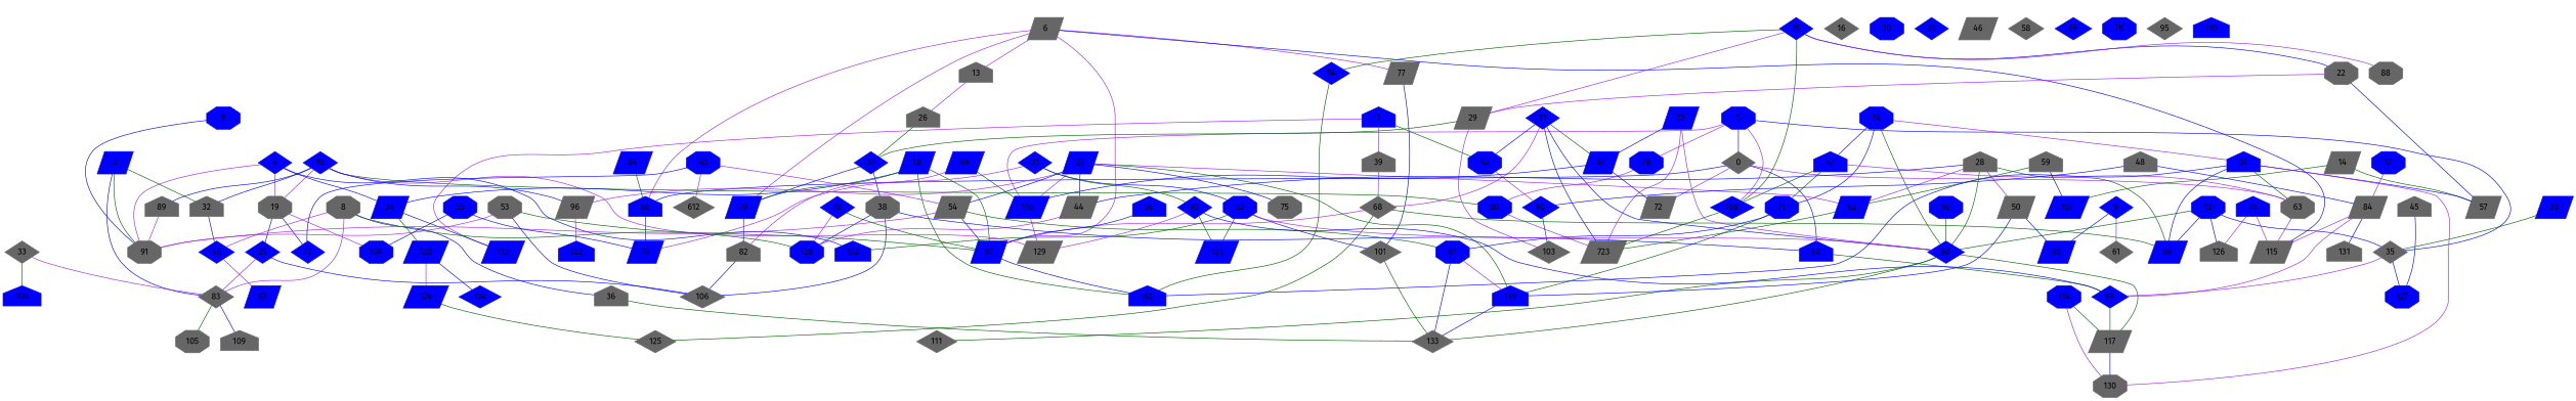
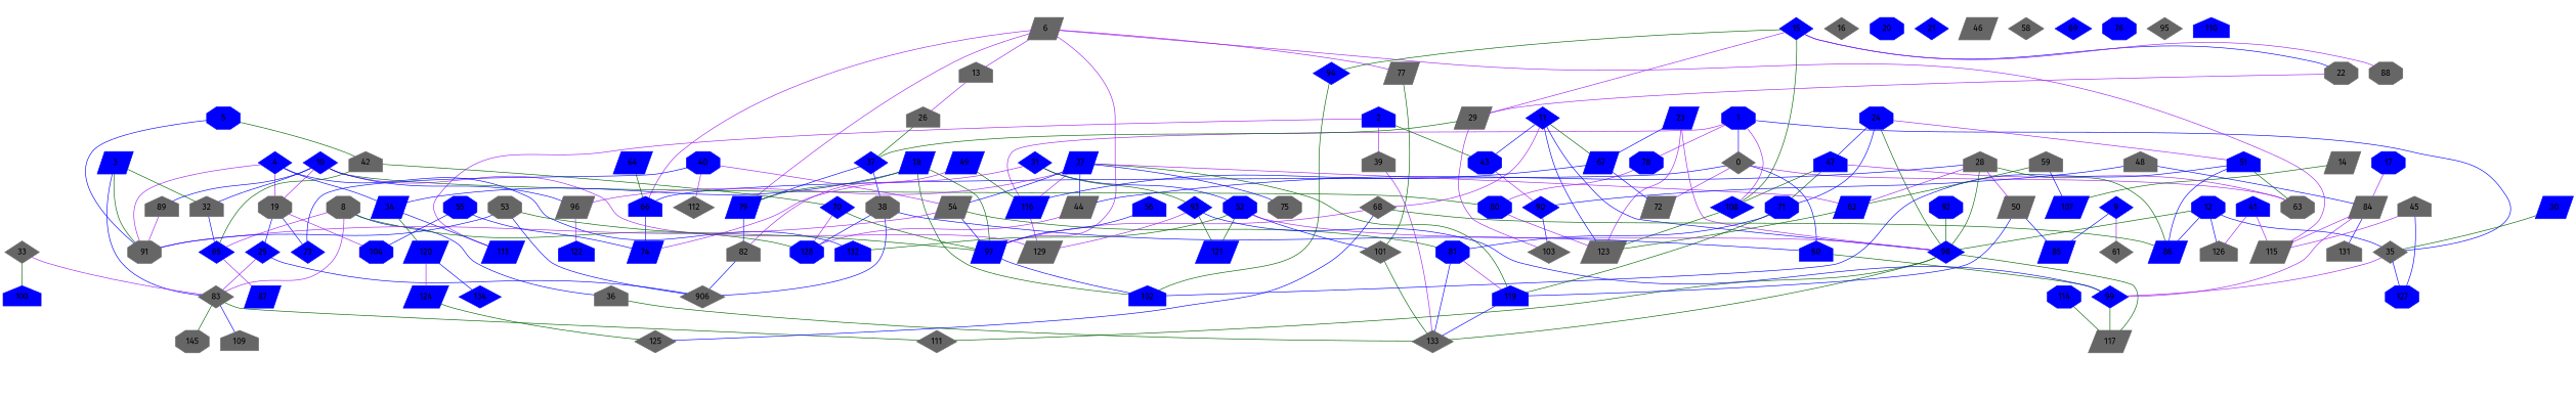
  graph {
    fontname="Fira Sans"
    node [color=blue fontname="Fira Sans" shape=parallelogram style=filled]
    edge [color=blue fontname="Fira Sans"]
    1 [shape=octagon]
    n2 [color=gray40 label=0 shape=diamond]
    35 [color=gray40 shape=diamond]
    78 [shape=octagon]
    108 [shape=diamond]
    116
    66 [shape=house]
    60 [shape=house]
    63 [color=gray40 shape=octagon]
    72 [color=gray40]
    99 [shape=diamond]
    127 [shape=octagon]
    80 [shape=octagon]
-   123 [color=gray40 label=723]
+   123 [color=gray40]
    129 [color=gray40]
    2 [shape=house]
    39 [color=gray40 shape=house]
    43 [shape=octagon]
    113
    133 [color=gray40 shape=diamond]
    90 [shape=diamond]
    32 [color=gray40 shape=house]
    3
    83 [color=gray40 shape=diamond]
    91 [color=gray40 shape=octagon]
    65 [shape=diamond]
-   105 [color=gray40 shape=octagon]
+   105 [color=gray40 shape=octagon label=145]
    109 [color=gray40 shape=house]
    111 [color=gray40 shape=diamond]
    4 [shape=diamond]
    19 [color=gray40 shape=octagon]
    34
    132 [shape=house]
    25 [shape=diamond]
    73 [shape=diamond]
    104 [shape=octagon]
    120
    5 [shape=octagon]
+   42 [color=gray40 shape=house]
    70 [shape=diamond]
    6 [color=gray40]
    13 [color=gray40 shape=house]
    77 [color=gray40]
    79
    97
    115 [color=gray40]
    26 [color=gray40 shape=house]
    74
    101 [color=gray40 shape=diamond]
    82 [color=gray40 shape=house]
    102 [shape=house]
    8 [color=gray40 shape=octagon]
    36 [color=gray40 shape=house]
    128 [shape=octagon]
    87
    9 [shape=diamond]
    61 [color=gray40 shape=diamond]
    85
    10 [shape=diamond]
    89 [color=gray40 shape=house]
    96 [color=gray40]
    122 [shape=house]
    11 [shape=diamond]
    67
    68 [color=gray40 shape=diamond]
    98 [shape=diamond]
    86
    125 [color=gray40 shape=diamond]
    117 [color=gray40]
    12 [shape=octagon]
    126 [color=gray40 shape=house]
    37 [shape=diamond]
    14 [color=gray40]
-   57 [color=gray40]
    107
    15 [shape=diamond]
    22 [color=gray40 shape=octagon]
    29 [color=gray40]
    88 [color=gray40 shape=octagon]
    94 [shape=diamond]
    103 [color=gray40 shape=diamond]
    16 [color=gray40 shape=diamond]
    17 [shape=octagon]
    84 [color=gray40]
    131 [color=gray40 shape=house]
    18
-   106 [color=gray40 shape=diamond]
+   106 [color=gray40 shape=diamond label=906]
    20 [shape=octagon]
    21 [shape=diamond]
    23
    24 [shape=octagon]
    47 [shape=house]
    51 [shape=house]
    71 [shape=octagon]
-   130 [color=gray40 shape=octagon]
    119 [shape=house]
    81 [shape=octagon]
    38 [color=gray40 shape=octagon]
    27
    44 [color=gray40]
    54 [color=gray40]
    62
    75 [color=gray40 shape=octagon]
    28 [color=gray40 shape=house]
    50 [color=gray40]
    30
    31 [shape=diamond]
    52 [shape=octagon]
    93 [shape=diamond]
    121
    33 [color=gray40 shape=diamond]
    100 [shape=house]
    124
    134 [shape=diamond]
    40 [shape=octagon]
-   112 [color=gray40 shape=diamond label=612]
+   112 [color=gray40 shape=diamond]
    41 [shape=house]
    45 [color=gray40 shape=house]
    46 [color=gray40]
    48 [color=gray40 shape=house]
    49
    53 [color=gray40 shape=octagon]
    55 [shape=octagon]
    56 [shape=house]
    58 [color=gray40 shape=diamond]
    59 [color=gray40 shape=house]
    64
    69 [shape=diamond]
    76 [shape=octagon]
    92 [shape=octagon]
    95 [color=gray40 shape=diamond]
    110 [shape=house]
    114 [shape=octagon]
    1 -- n2
    1 -- 35
    1 -- 78 [color=purple]
    1 -- 108 [color=purple]
    1 -- 116 [color=purple]
    n2 -- 66
    n2 -- 60
    n2 -- 63 [color=purple]
    n2 -- 72 [color=purple]
    35 -- 99 [color=purple]
    35 -- 127
    78 -- 80 [color=purple]
    108 -- 123 [color=darkgreen]
    116 -- 129 [color=purple]
    66 -- 74
    60 -- 99 [color=darkgreen]
-   63 -- 115 [color=purple]
+   45 -- 115 [color=purple]
    99 -- 117 [color=darkgreen]
    80 -- 123 [color=purple]
    2 -- 39 [color=purple]
    2 -- 43 [color=darkgreen]
    2 -- 113 [color=purple]
-   39 -- 68 [color=purple]
+   39 -- 133 [color=purple]
    43 -- 90 [color=purple]
    90 -- 103
    32 -- 65
    3 -- 32 [color=darkgreen]
    3 -- 83
    3 -- 91 [color=darkgreen]
    83 -- 105 [color=darkgreen]
    83 -- 109
+   83 -- 111 [color=darkgreen]
    65 -- 87 [color=purple]
    4 -- 91 [color=purple]
    4 -- 19 [color=purple]
    4 -- 34
    4 -- 132
    19 -- 25
    19 -- 73
    19 -- 104 [color=purple]
    34 -- 113
    34 -- 120 [color=darkgreen]
    25 -- 83 [color=purple]
    25 -- 106
    120 -- 124 [color=purple]
    120 -- 134
    5 -- 91
+   5 -- 42 [color=darkgreen]
+   42 -- 65 [color=darkgreen]
+   42 -- 70 [color=darkgreen]
    70 -- 97 [color=darkgreen]
    70 -- 128 [color=purple]
    6 -- 66 [color=purple]
    6 -- 13 [color=purple]
    6 -- 77 [color=purple]
    6 -- 79 [color=purple]
    6 -- 97 [color=purple]
-   6 -- 115
+   6 -- 115 [color=purple]
    13 -- 26 [color=purple]
-   77 -- 101
+   77 -- 101 [color=darkgreen]
    79 -- 82
    97 -- 102
    26 -- 37 [color=darkgreen]
    101 -- 133 [color=darkgreen]
    82 -- 106
    8 -- 83 [color=purple]
    8 -- 65 [color=purple]
    8 -- 36
    8 -- 128 [color=darkgreen]
    36 -- 133 [color=darkgreen]
    9 -- 61 [color=purple]
    9 -- 85
    10 -- 80 [color=darkgreen]
    10 -- 129 [color=purple]
    10 -- 32
    10 -- 19 [color=purple]
    10 -- 89
    10 -- 96
    89 -- 91 [color=purple]
    96 -- 122 [color=purple]
    11 -- 123
    11 -- 43
    11 -- 67 [color=darkgreen]
    11 -- 68 [color=purple]
    11 -- 98
    67 -- 116
    67 -- 72
    68 -- 97 [color=purple]
    68 -- 86 [color=darkgreen]
-   68 -- 125 [color=darkgreen]
+   68 -- 125
    98 -- 133 [color=darkgreen]
    98 -- 111 [color=darkgreen]
    98 -- 117 [color=darkgreen]
-   117 -- 130
    12 -- 35
    12 -- 98 [color=darkgreen]
    12 -- 86
    12 -- 126
    37 -- 79
    37 -- 38
-   14 -- 57 [color=darkgreen]
    14 -- 107 [color=darkgreen]
    15 -- 108 [color=darkgreen]
    15 -- 22
    15 -- 29 [color=purple]
    15 -- 88 [color=purple]
    15 -- 94 [color=darkgreen]
-   22 -- 57
    22 -- 29 [color=purple]
    29 -- 37 [color=darkgreen]
    29 -- 103 [color=purple]
    94 -- 102 [color=darkgreen]
    17 -- 84 [color=purple]
    84 -- 99 [color=purple]
    84 -- 115 [color=purple]
    84 -- 131
    18 -- 34
    18 -- 79 [color=darkgreen]
    18 -- 97 [color=darkgreen]
    18 -- 102 [color=darkgreen]
    23 -- 123 [color=purple]
    23 -- 67
    23 -- 98 [color=purple]
    24 -- 98 [color=darkgreen]
    24 -- 47
    24 -- 51 [color=purple]
    24 -- 71
    47 -- 108 [color=darkgreen]
    47 -- 63 [color=purple]
    47 -- 71 [color=darkgreen]
    51 -- 63 [color=darkgreen]
    51 -- 102
    51 -- 86
-   51 -- 57
-   51 -- 130 [color=purple]
    71 -- 119 [color=darkgreen]
    71 -- 81
    119 -- 133
    81 -- 133
    81 -- 119 [color=purple]
    38 -- 60
    38 -- 128
    38 -- 106
    27 -- 116 [color=purple]
    27 -- 96 [color=purple]
    27 -- 119 [color=darkgreen]
    27 -- 44
    27 -- 54
    27 -- 62 [color=purple]
    27 -- 75
    44 -- 128 [color=purple]
    54 -- 91 [color=purple]
    54 -- 97
    54 -- 81 [color=darkgreen]
    62 -- 123 [color=darkgreen]
    28 -- 98 [color=darkgreen]
    28 -- 86 [color=darkgreen]
    28 -- 44
    28 -- 62 [color=purple]
    28 -- 50 [color=purple]
    50 -- 85
    50 -- 119
    30 -- 35 [color=darkgreen]
    31 -- 74 [color=purple]
    31 -- 52
    31 -- 93 [color=darkgreen]
    52 -- 132 [color=darkgreen]
    52 -- 101
    52 -- 98 [color=purple]
    52 -- 121 [color=darkgreen]
    93 -- 99
    93 -- 129 [color=purple]
    93 -- 121 [color=darkgreen]
    33 -- 83 [color=purple]
    33 -- 100 [color=darkgreen]
    124 -- 125 [color=darkgreen]
    40 -- 73
    40 -- 54 [color=purple]
    40 -- 112 [color=purple]
    41 -- 115 [color=purple]
    41 -- 126 [color=purple]
    45 -- 127
    48 -- 90
    48 -- 84
    49 -- 116 [color=darkgreen]
    49 -- 82 [color=purple]
-   53 -- 91 [color=purple]
+   53 -- 91
    53 -- 97 [color=darkgreen]
    53 -- 106
    55 -- 104
    55 -- 74
    56 -- 97
    59 -- 107
    59 -- 62 [color=darkgreen]
    64 -- 66 [color=darkgreen]
    92 -- 98 [color=darkgreen]
    114 -- 117 [color=darkgreen]
-   114 -- 130 [color=purple]
  }
